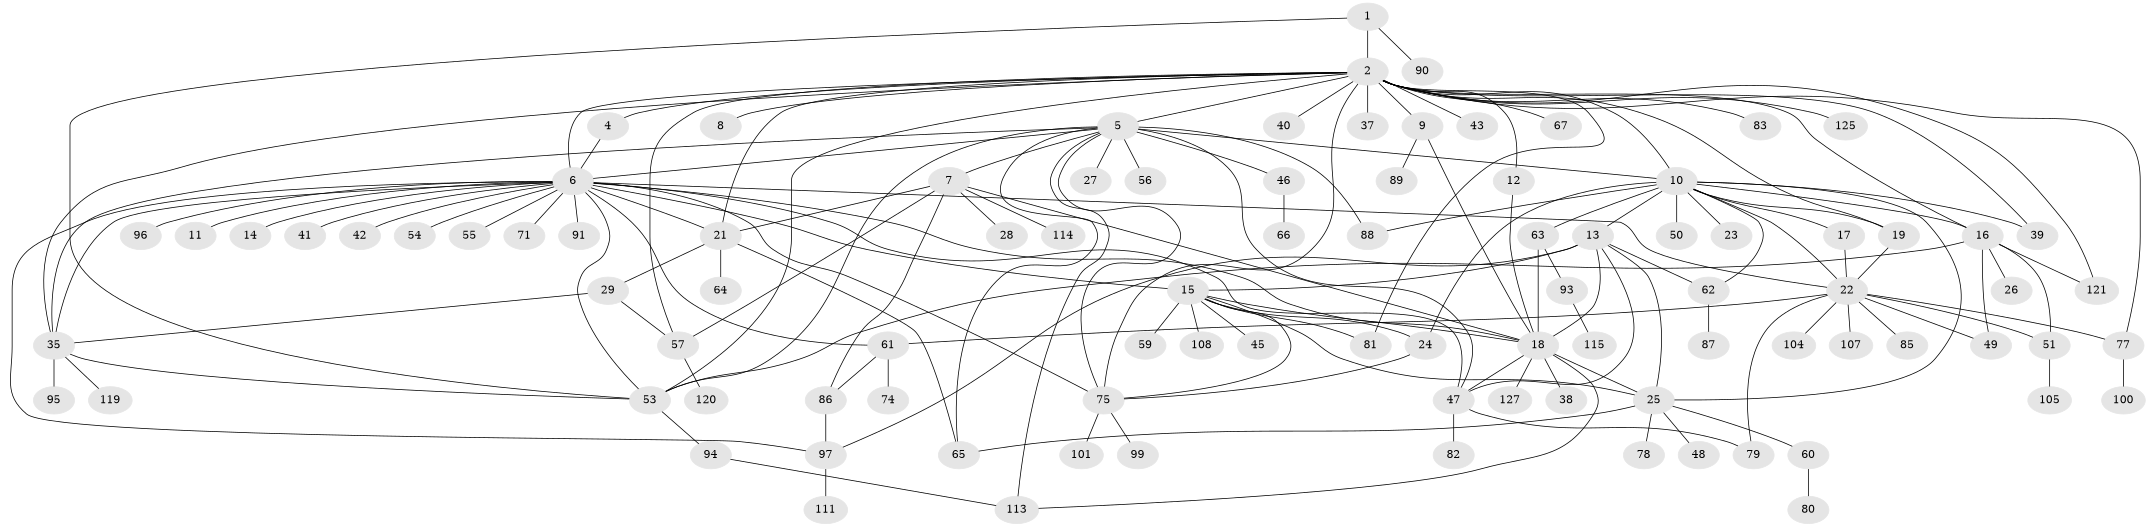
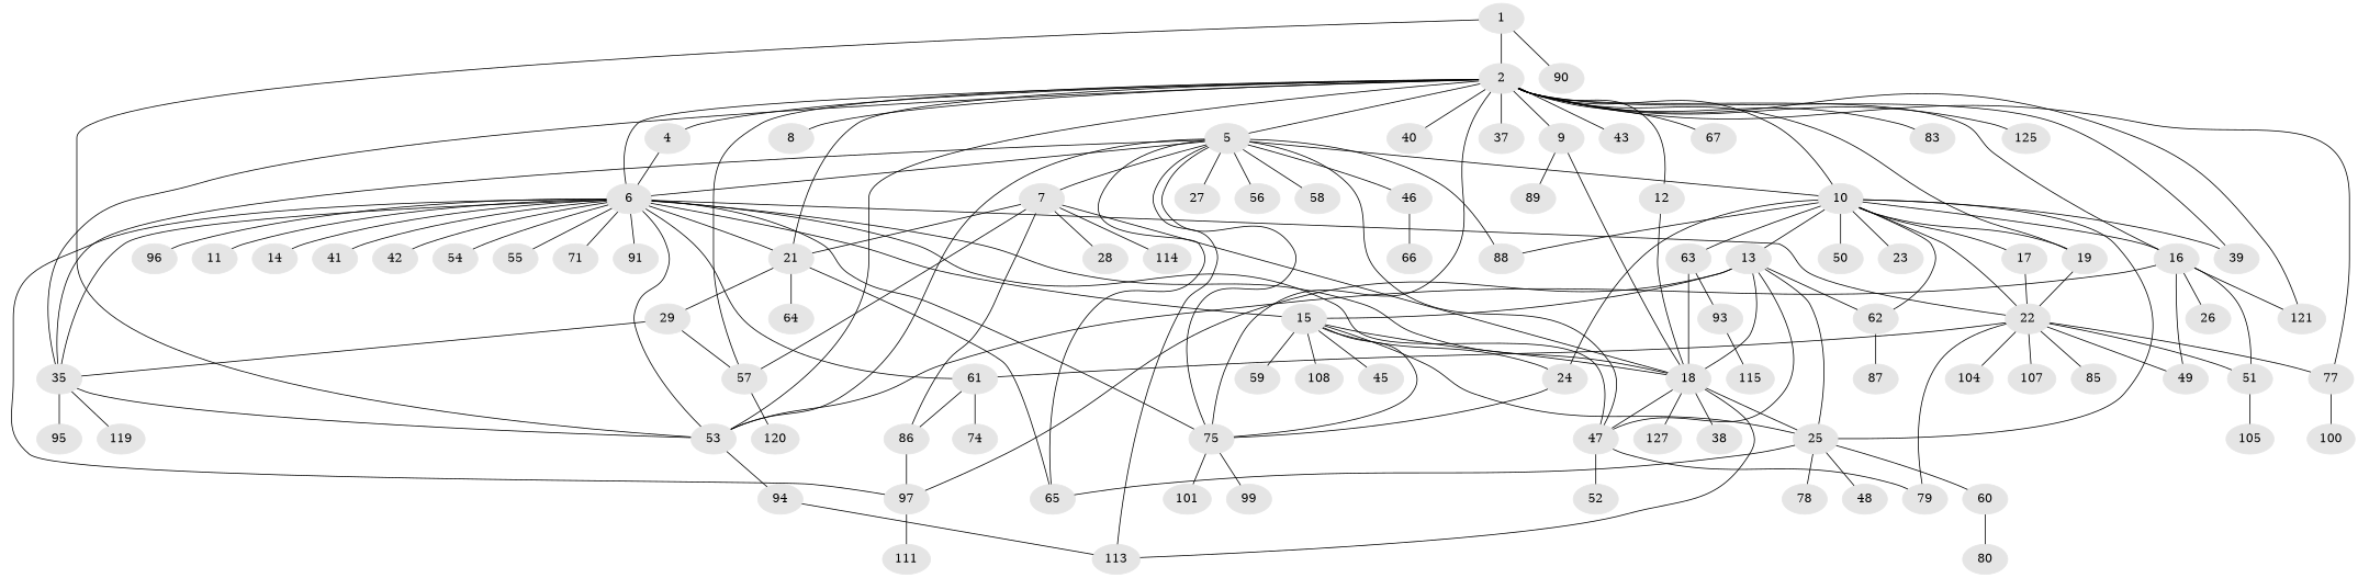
  graph {
    node [color=gray90 style=filled]
    1 [super="+68"]
    2 [super="+3"]
    53 [super="+69"]
    90
    4
    5 [super="+102"]
    6 [super="+40"]
    8
    9
    10 [super="+36"]
    12
    16 [super="+82"]
    19
    21 [super="+118"]
    n15 [label=40 super="+109"]
    35 [super="+76"]
    37
    39
    43
    57
    67
    75 [super="+92"]
    77 [super="+124"]
-   81
    83
    121
    125
    94
    7 [super="+110"]
    27
    46
    47 [super="+123"]
    56
+   58
    88 [super="+98"]
    113
    65
    11
    14 [super="+32"]
    15 [super="+20"]
    18 [super="+84"]
    22 [super="+31"]
    41
    42
    54
    55
    61 [super="+73"]
    71
    91
    96
    97 [super="+122"]
    89
    13 [super="+116"]
    17
    23
    24
    25 [super="+44"]
    50
    62 [super="+103"]
    63
    26
    49
    51 [super="+72"]
    29 [super="+70"]
    64
    95
    119
    120
    99
    101
    100 [super="+117"]
    28 [super="+34"]
    86 [super="+126"]
    114
    66
    79
-   52 [label=82]
+   52
    60 [super="+106"]
    80
    45
    59
    108
    38
    127
    85
    104
    107
    74
    111
    48
    78 [super="+112"]
    87
    93
    105
    115
    1 -- 2
    1 -- 53
    1 -- 90
    2 -- 53
    2 -- 4
    2 -- 5 [weight=2]
    2 -- 6
    2 -- 8
    2 -- 9
    2 -- 10
    2 -- 12
    2 -- 16
    2 -- 19
    2 -- 21
    2 -- n15
    2 -- 35
    2 -- 37
    2 -- 39
    2 -- 43
    2 -- 57
    2 -- 67
    2 -- 75 [weight=2]
    2 -- 77
-   2 -- 81
    2 -- 83
    2 -- 121
    2 -- 125
    53 -- 94
    4 -- 6
    5 -- 53
    5 -- 6
    5 -- 10
    5 -- 35
    5 -- 75
    5 -- 7
    5 -- 27
    5 -- 46
    5 -- 47
    5 -- 56
+   5 -- 58
    5 -- 88
    5 -- 113
    5 -- 65
    6 -- 53
    6 -- 21
    6 -- 35
    6 -- 75
    6 -- 47
    6 -- 11
    6 -- 14
    6 -- 15
    6 -- 18
    6 -- 22
    6 -- 41
    6 -- 42
    6 -- 54
    6 -- 55
    6 -- 61
    6 -- 71
    6 -- 91
    6 -- 96
    6 -- 97
    9 -- 18
    9 -- 89
    10 -- 16
    10 -- 19
    10 -- 39
    10 -- 88
    10 -- 22
    10 -- 13
    10 -- 17
    10 -- 23
    10 -- 24
    10 -- 25
    10 -- 50
    10 -- 62
    10 -- 63
    12 -- 18
    16 -- 53
    16 -- 121
    16 -- 26
    16 -- 49
    16 -- 51
    19 -- 22
    21 -- 65
    21 -- 29
    21 -- 64
    35 -- 53
    35 -- 95
    35 -- 119
    57 -- 120
    75 -- 99
    75 -- 101
    77 -- 100
    94 -- 113
    7 -- 21
    7 -- 57
    7 -- 18
    7 -- 28
    7 -- 86
    7 -- 114
    46 -- 66
    47 -- 79
    47 -- 52
    15 -- 75
-   15 -- 81
    15 -- 18
    15 -- 24
    15 -- 25
    15 -- 45
    15 -- 59
    15 -- 108
    18 -- 47
    18 -- 113
    18 -- 25
    18 -- 38
    18 -- 127
    22 -- 77
    22 -- 61
    22 -- 49
    22 -- 51
    22 -- 79
    22 -- 85
    22 -- 104
    22 -- 107
    61 -- 86
    61 -- 74
    97 -- 111
    13 -- 47
    13 -- 15
    13 -- 18
    13 -- 97
    13 -- 25
    13 -- 62
    17 -- 22
    24 -- 75
    25 -- 65
    25 -- 60
    25 -- 48
    25 -- 78
    62 -- 87
    63 -- 18
    63 -- 93
    51 -- 105
    29 -- 35
    29 -- 57
    86 -- 97
    60 -- 80
    93 -- 115
  }
